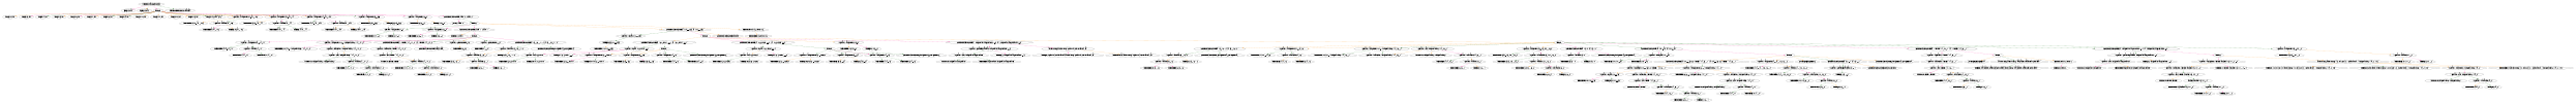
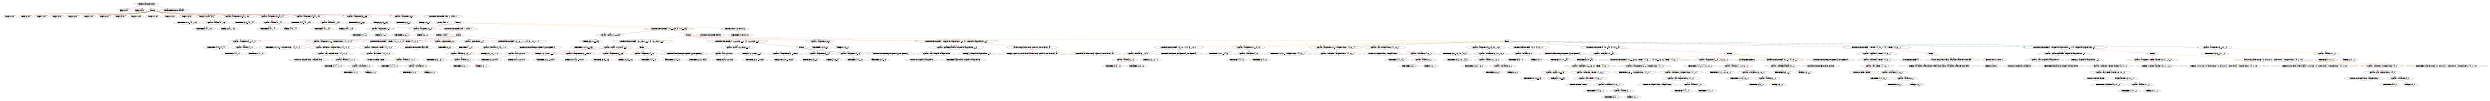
  digraph {
    edge [color=darkgreen]
    n1 [label="(METHOD,udhcp_get_option)"]
    n2 [label="(PARAM,int a1)"]
    n3 [label="(PARAM,int a2)"]
    n4 [label="(BLOCK,,)"]
    n5 [label="(METHOD_RETURN,int __fastcall)"]
    n6 [label="(LOCAL,v2: int)"]
    n7 [label="(LOCAL,v3: int)"]
    n8 [label="(LOCAL,v4: int)"]
    n9 [label="(LOCAL,v5: int)"]
    n10 [label="(LOCAL,v6: int)"]
    n11 [label="(LOCAL,v7: int)"]
    n12 [label="(LOCAL,v8: int)"]
    n13 [label="(LOCAL,v9: int)"]
    n14 [label="(LOCAL,v10: int)"]
    n15 [label="(LOCAL,v11: int)"]
    n16 [label="(LOCAL,v12: int)"]
    n17 [label="(LOCAL,v13: int)"]
    n18 [label="(LOCAL,v15: char [ 546 ])"]
    n19 [label="(<operator>.assignment,v2 = a1 + 108)"]
    n20 [label="(<operator>.assignment,v3 = a1 + 44)"]
    n21 [label="(<operator>.assignment,v4 = a1 + 240)"]
    n22 [label="(<operator>.assignment,v5 = 388)"]
    n23 [label="(<operator>.assignment,v6 = 0)"]
    n24 [label="(CONTROL_STRUCTURE,while ( 2 ),while ( 2 ))"]
    n25 [label="(IDENTIFIER,v2,v2 = a1 + 108)"]
    n26 [label="(<operator>.addition,a1 + 108)"]
    n27 [label="(IDENTIFIER,v3,v3 = a1 + 44)"]
    n28 [label="(<operator>.addition,a1 + 44)"]
    n29 [label="(IDENTIFIER,v4,v4 = a1 + 240)"]
    n30 [label="(<operator>.addition,a1 + 240)"]
    n31 [label="(IDENTIFIER,v5,v5 = 388)"]
    n32 [label="(LITERAL,388,v5 = 388)"]
    n33 [label="(IDENTIFIER,v6,v6 = 0)"]
    n34 [label="(LITERAL,0,v6 = 0)"]
    n35 [label="(JUMP,2,while ( 2 ))"]
    n36 [label="(BLOCK,,)"]
    n37 [label="(IDENTIFIER,a1,a1 + 108)"]
    n38 [label="(LITERAL,108,a1 + 108)"]
    n39 [label="(IDENTIFIER,a1,a1 + 44)"]
    n40 [label="(LITERAL,44,a1 + 44)"]
    n41 [label="(IDENTIFIER,a1,a1 + 240)"]
    n42 [label="(LITERAL,240,a1 + 240)"]
    n43 [label="(<operator>.assignment,v7 = 2)"]
    n44 [label="(<operator>.assignment,v8 = 0)"]
    n45 [label="(CONTROL_STRUCTURE,while ( 1 ),while ( 1 ))"]
    n46 [label="(CONTROL_STRUCTURE,if ( v10 == 255 ),if ( v10 == 255 ))"]
    n47 [label="(RETURN,return v13;,return v13;)"]
    n48 [label="(IDENTIFIER,v7,v7 = 2)"]
    n49 [label="(LITERAL,2,v7 = 2)"]
    n50 [label="(IDENTIFIER,v8,v8 = 0)"]
    n51 [label="(LITERAL,0,v8 = 0)"]
    n52 [label="(LITERAL,1,while ( 1 ))"]
    n53 [label="(BLOCK,,)"]
    n54 [label="(<operator>.equals,v10 == 255)"]
    n55 [label="(BLOCK,,)"]
    n56 [label="(CONTROL_STRUCTURE,else,else)"]
    n57 [label="(IDENTIFIER,v13,return v13;)"]
    n58 [label="(<operator>.assignment,v9 = v4 + v7)"]
    n59 [label="(<operator>.assignment,v10 = *(unsigned __int8 *)(v4 + v7 - 2))"]
    n60 [label="(CONTROL_STRUCTURE,if ( *(_BYTE *)(v4 + v7 - 2) ),if ( *(_BYTE *)(v4 + v7 - 2) ))"]
    n61 [label="(<operator>.preDecrement,--v8)"]
    n62 [label="(<operator>.preIncrement,++v7)"]
    n63 [label="(CONTROL_STRUCTURE,if ( v5 + v8 + 1 < 2 ),if ( v5 + v8 + 1 < 2 ))"]
    n64 [label="(IDENTIFIER,v9,v9 = v4 + v7)"]
    n65 [label="(<operator>.addition,v4 + v7)"]
    n66 [label="(IDENTIFIER,v10,v40 = *(unsigned __int8 *)(v4 + v7 - 2))"]
    n67 [label="(<operator>.indirection,*(unsigned __int8 *)(v4 + v7 - 2))"]
    n68 [label="(<operator>.indirection,*(_BYTE *)(v4 + v7 - 2))"]
    n69 [label="(CONTROL_STRUCTURE,break;,break;)"]
    n70 [label="(IDENTIFIER,v8,--v8)"]
    n71 [label="(IDENTIFIER,v7,++v7)"]
    n72 [label="(<operator>.lessThan,v5 + v8 + 1 < 2)"]
    n73 [label="(CONTROL_STRUCTURE,goto LABEL_19;,goto LABEL_19;)"]
    n74 [label="(IDENTIFIER,v4,v4 + v7)"]
    n75 [label="(IDENTIFIER,v7,v4 + v7)"]
    n76 [label="(<operator>.cast,(unsigned __int8 *)(v4 + v7 - 2))"]
    n77 [label="(UNKNOWN,unsigned __int8 *,unsigned __int8 *)"]
    n78 [label="(<operator>.addition,v4 + v7 - 2)"]
    n79 [label="(IDENTIFIER,v4,v4 + v7 - 2)"]
    n80 [label="(<operator>.subtraction,v7 - 2)"]
    n81 [label="(IDENTIFIER,v7,v7 - 2)"]
    n82 [label="(LITERAL,2,v7 - 2)"]
    n83 [label="(<operator>.cast,(_BYTE *)(v4 + v7 - 2))"]
    n84 [label="(UNKNOWN,_BYTE *,_BYTE *)"]
    n85 [label="(<operator>.addition,v4 + v7 - 2)"]
    n86 [label="(IDENTIFIER,v4,v4 + v7 - 2)"]
    n87 [label="(<operator>.subtraction,v7 - 2)"]
    n88 [label="(IDENTIFIER,v7,v7 - 2)"]
    n89 [label="(LITERAL,2,v7 - 2)"]
    n90 [label="(<operator>.addition,v5 + v8 + 1)"]
    n91 [label="(LITERAL,2,v5 + v8 + 1 < 2)"]
    n92 [label="(IDENTIFIER,v5,v5 + v8 + 1)"]
    n93 [label="(<operator>.addition,v8 + 1)"]
    n94 [label="(IDENTIFIER,v8,v8 + 1)"]
    n95 [label="(LITERAL,1,v8 + 1)"]
    n96 [label="(LITERAL,255,v10 == 255)"]
    n97 [label="(CONTROL_STRUCTURE,if ( (v6 & 0x101) == 1 ),if ( (v6 & 0x101) == 1 ))"]
    n98 [label="(CONTROL_STRUCTURE,if ( (v6 & 0x202) == 2 ),if ( (v6 & 0x202) == 2 ))"]
    n99 [label="(<operator>.assignment,v13 = 0)"]
    n100 [label="(CONTROL_STRUCTURE,if ( (unsigned int)dhcp_verbose >= 3 ),if ( (unsigned int)dhcp_verbose >= 3 ))"]
    n101 [label="(BLOCK,,)"]
    n102 [label="(IDENTIFIER,v10,v10 == 255)"]
    n103 [label="(<operator>.equals,(v6 & 0x101) == 1)"]
    n104 [label="(BLOCK,,)"]
    n105 [label="(<operator>.equals,(v6 & 0x202) == 2)"]
    n106 [label="(BLOCK,,)"]
    n107 [label="(IDENTIFIER,v13,v13 = 0)"]
    n108 [label="(LITERAL,0,v13 = 0)"]
    n109 [label="(<operator>.greaterEqualsThan,(unsigned int)dhcp_verbose >= 3)"]
    n110 [label="(bb_error_msg,bb_error_msg(\"option 0x%02x not found\", a2))"]
    n111 [label="(<operator>.and,v6 & 0x101)"]
    n112 [label="(LITERAL,1,(v6 & 0x101) == 1)"]
    n113 [label="(<operators>.assignmentOr,v6 |= 0x101u)"]
    n114 [label="(<operator>.assignment,v5 = 128)"]
    n115 [label="(<operator>.assignment,v4 = v2)"]
    n116 [label="(CONTROL_STRUCTURE,goto LABEL_18;,goto LABEL_18;)"]
    n117 [label="(IDENTIFIER,v6,v6 & 0x101)"]
    n118 [label="(LITERAL,0x101,v6 & 0x101)"]
    n119 [label="(IDENTIFIER,v6,v6 |= 0x101u)"]
    n120 [label="(LITERAL,0x101u,v6 |= 0x101u)"]
    n121 [label="(IDENTIFIER,v5,v5 = 138)"]
    n122 [label="(LITERAL,128,v5 = 128)"]
    n123 [label="(IDENTIFIER,v4,v4 = v2)"]
    n124 [label="(IDENTIFIER,v2,v4 = v2)"]
    n125 [label="(<operator>.and,v6 & 0x202)"]
    n126 [label="(LITERAL,2,(v6 & 0x202) == 2)"]
    n127 [label="(<operators>.assignmentOr,v6 |= 0x202u)"]
    n128 [label="(<operator>.assignment,v5 = 64)"]
    n129 [label="(<operator>.assignment,v4 = v3)"]
    n130 [label="(CONTROL_STRUCTURE,goto LABEL_18;,goto LABEL_18;)"]
    n131 [label="(IDENTIFIER,v6,v6 & 0x202)"]
    n132 [label="(LITERAL,0x202,v6 & 0x202)"]
    n133 [label="(IDENTIFIER,v6,v6 |= 0x202u)"]
    n134 [label="(LITERAL,0x202u,v6 |= 0x202u)"]
    n135 [label="(IDENTIFIER,v5,v5 = 64)"]
    n136 [label="(LITERAL,64,v5 = 64)"]
    n137 [label="(IDENTIFIER,v4,v4 = v3)"]
    n138 [label="(IDENTIFIER,v3,v4 = v3)"]
    n139 [label="(<operator>.cast,(unsigned int)dhcp_verbose)"]
    n140 [label="(LITERAL,3,(unsigned int)dhcp_verbose >= 3)"]
    n141 [label="(LITERAL,\"option 0x%02x not found\",bb_error_msg(\"option 0x%02x not found\", a2))"]
    n142 [label="(IDENTIFIER,a2,bb_error_msg(\"option 0x%02x not found\", a2))"]
    n143 [label="(UNKNOWN,unsigned int,unsigned int)"]
    n144 [label="(IDENTIFIER,dhcp_verbose,(unsigned int)dhcp_verbose)"]
    n145 [label="(CONTROL_STRUCTURE,if ( v5 + v8 < 2 ),if ( v5 + v8 < 2 ))"]
    n146 [label="(<operator>.assignment,v11 = v4 - v8)"]
    n147 [label="(<operator>.assignment,v12 = *(unsigned __int8 *)(v4 - v8 + 1))"]
    n148 [label="(<operator>.assignment,v5 = v5 - v12 + v8 - 2)"]
    n149 [label="(CONTROL_STRUCTURE,if ( v5 < 0 ),if ( v5 < 0 ))"]
    n150 [label="(CONTROL_STRUCTURE,if ( v10 != a2 ),if ( v10 != a2 ))"]
    n151 [label="(CONTROL_STRUCTURE,if ( !*(_BYTE *)(v4 - v8 + 1) ),if ( !*(_BYTE *)(v4 - v8 + 1) ))"]
    n152 [label="(CONTROL_STRUCTURE,if ( (unsigned int)dhcp_verbose >= 2 ),if ( (unsigned int)dhcp_verbose >= 2 ))"]
    n153 [label="(<operator>.assignment,v13 = v11 + 2)"]
    n154 [label="(<operator>.lessThan,v5 + v8 < 2)"]
    n155 [label="(CONTROL_STRUCTURE,goto LABEL_19;,goto LABEL_19;)"]
    n156 [label="(IDENTIFIER,v11,v11 = v4 - v8)"]
    n157 [label="(<operator>.subtraction,v4 - v8)"]
    n158 [label="(IDENTIFIER,v12,v12 = *(unsigned __int8 *)(v4 - v8 + 1))"]
    n159 [label="(<operator>.indirection,*(unsigned __int8 *)(v4 - v8 + 1))"]
    n160 [label="(IDENTIFIER,v5,v5 = v5 - v12 + v8 - 2)"]
    n161 [label="(<operator>.subtraction,v5 - v12 + v8 - 2)"]
    n162 [label="(<operator>.lessThan,v5 < 0)"]
    n163 [label="(CONTROL_STRUCTURE,goto LABEL_19;,goto LABEL_19;)"]
    n164 [label="(<operator>.notEquals,v10 != a2)"]
    n165 [label="(BLOCK,,)"]
    n166 [label="(<operator>.logicalNot,!*(_BYTE *)(v4 - v8 + 1))"]
    n167 [label="(BLOCK,,)"]
    n168 [label="(<operator>.greaterEqualsThan,(unsigned int)dhcp_verbose >= 2)"]
    n169 [label="(BLOCK,,)"]
    n170 [label="(IDENTIFIER,v13,v13 = v11 + 2)"]
    n171 [label="(<operator>.addition,v11 + 2)"]
    n172 [label="(<operator>.addition,v5 + v8)"]
    n173 [label="(LITERAL,2,v5 + v8 < 2)"]
    n174 [label="(IDENTIFIER,v5,v5 + v8)"]
    n175 [label="(IDENTIFIER,v8,v5 + v8)"]
    n176 [label="(IDENTIFIER,v4,v4 - v8)"]
    n177 [label="(IDENTIFIER,v8,v4 - v8)"]
    n178 [label="(<operator>.cast,(unsigned __int8 *)(v4 - v8 + 1))"]
    n179 [label="(UNKNOWN,unsigned __int8 *,unsigned __int8 *)"]
    n180 [label="(<operator>.subtraction,v4 - v8 + 1)"]
    n181 [label="(IDENTIFIER,v4,v4 - v8 + 1)"]
    n182 [label="(<operator>.addition,v8 + 1)"]
    n183 [label="(IDENTIFIER,v8,v8 + 1)"]
    n184 [label="(LITERAL,1,v8 + 1)"]
    n185 [label="(IDENTIFIER,v5,v5 - v12 + v8 - 2)"]
    n186 [label="(<operator>.addition,v12 + v8 - 2)"]
    n187 [label="(IDENTIFIER,v12,v12 + v8 - 2)"]
    n188 [label="(<operator>.subtraction,v8 - 2)"]
    n189 [label="(IDENTIFIER,v8,v8 - 2)"]
    n190 [label="(LITERAL,2,v8 - 2)"]
    n191 [label="(IDENTIFIER,v5,v5 < 0)"]
    n192 [label="(LITERAL,0,v5 < 0)"]
    n193 [label="(IDENTIFIER,v10,v10 != a2)"]
    n194 [label="(IDENTIFIER,a2,v10 != a2)"]
    n195 [label="(CONTROL_STRUCTURE,if ( v10 == 52 && *(_BYTE *)(v4 - v8 + 1) ),if ( v10 == 52 && *(_BYTE *)(v4 - v8 + 1) ))"]
    n196 [label="(<operator>.assignment,v4 = v4 + v12 - v8 + 2)"]
    n197 [label="(JUMP_TARGET,LABEL_18)"]
    n198 [label="(CONTROL_STRUCTURE,if ( v5 >= 1 ),if ( v5 >= 1 ))"]
    n199 [label="(CONTROL_STRUCTURE,goto LABEL_19;,goto LABEL_19;)"]
    n200 [label="(<operator>.logicalAnd,v10 == 52 && *(_BYTE *)(v4 - v8 + 1))"]
    n201 [label="(<operators>.assignmentOr,v6 |= *(unsigned __int8 *)(v4 + v7))"]
    n202 [label="(IDENTIFIER,v4,v4 = v4 + v12 - v8 + 2)"]
    n203 [label="(<operator>.addition,v4 + v12 - v8 + 2)"]
    n204 [label="(<operator>.greaterEqualsThan,v5 >= 1)"]
    n205 [label="(CONTROL_STRUCTURE,continue;,continue;)"]
    n206 [label="(<operator>.equals,v10 == 52)"]
    n207 [label="(<operator>.indirection,*(_BYTE *)(v4 - v8 + 1))"]
    n208 [label="(IDENTIFIER,v6,v6 |= *(unsigned __int8 *)(v4 + v7))"]
    n209 [label="(<operator>.indirection,*(unsigned __int8 *)(v4 + v7))"]
    n210 [label="(IDENTIFIER,v10,v10 == 52)"]
    n211 [label="(LITERAL,52,v10 == 52)"]
    n212 [label="(<operator>.cast,(_BYTE *)(v4 - v8 + 1))"]
    n213 [label="(UNKNOWN,_BYTE *,_BYTE *)"]
    n214 [label="(<operator>.subtraction,v4 - v8 + 1)"]
    n215 [label="(IDENTIFIER,v4,v4 - v8 + 1)"]
    n216 [label="(<operator>.addition,v8 + 1)"]
    n217 [label="(IDENTIFIER,v8,v8 + 1)"]
    n218 [label="(LITERAL,1,v8 + 1)"]
    n219 [label="(<operator>.cast,(unsigned __int8 *)(v4 + v7))"]
    n220 [label="(UNKNOWN,unsigned __int8 *,unsigned __int8 *)"]
    n221 [label="(<operator>.addition,v4 + v7)"]
    n222 [label="(IDENTIFIER,v4,v4 + v7)"]
    n223 [label="(IDENTIFIER,v7,v4 + v7)"]
    n224 [label="(IDENTIFIER,v4,v4 + v12 - v8 + 2)"]
    n225 [label="(<operator>.subtraction,v12 - v8 + 2)"]
    n226 [label="(IDENTIFIER,v12,v12 - v8 + 2)"]
    n227 [label="(<operator>.addition,v8 + 2)"]
    n228 [label="(IDENTIFIER,v8,v8 + 2)"]
    n229 [label="(LITERAL,2,v8 + 2)"]
+   n230 [label="(IDENTIFIER,v5,v5 >= 1)"]
    n231 [label="(LITERAL,1,v5 >= 1)"]
    n232 [label="(<operator>.indirection,*(_BYTE *)(v4 - v8 + 1))"]
    n233 [label="(JUMP_TARGET,LABEL_19)"]
    n234 [label="(bb_error_msg,bb_error_msg(\"bad packet, malformed option field\"))"]
    n235 [label="(RETURN,return 0;,return 0;)"]
    n236 [label="(<operator>.cast,(_BYTE *)(v4 - v8 + 1))"]
    n237 [label="(UNKNOWN,_BYTE *,_BYTE *)"]
    n238 [label="(<operator>.subtraction,v4 - v8 + 1)"]
    n239 [label="(IDENTIFIER,v4,v4 - v8 + 1)"]
    n240 [label="(<operator>.addition,v8 + 1)"]
    n241 [label="(IDENTIFIER,v8,v8 + 1)"]
    n242 [label="(LITERAL,1,v8 + 1)"]
    n243 [label="(LITERAL,\"bad packet, malformed option field\",bb_error_msg(\"bad packet, malformed option field\"))"]
    n244 [label="(LITERAL,0,return 0;)"]
    n245 [label="(<operator>.cast,(unsigned int)dhcp_verbose)"]
    n246 [label="(LITERAL,2,(unsigned int)dhcp_verbose >= 2)"]
    n247 [label="(<operator>.assignment,*(_BYTE *)bin2hex(v15, v11 + 2) = 0)"]
    n248 [label="(bb_error_msg,bb_error_msg(\"%s: 0x%02x %s\", \"option found\", *(unsigned __int8 *)(v9 - 2), v15))"]
    n249 [label="(UNKNOWN,unsigned int,unsigned int)"]
    n250 [label="(IDENTIFIER,dhcp_verbose,(unsigned int)dhcp_verbose)"]
    n251 [label="(<operator>.indirection,*(_BYTE *)bin2hex(v15, v11 + 2))"]
    n252 [label="(LITERAL,0,*(_BYTE *)bin2hex(v15, v11 + 2) = 0)"]
    n253 [label="(LITERAL,\"%s: 0x%02x %s\",bb_error_msg(\"%s: 0x%02x %s\", \"option found\", *(unsigned __int8 *)(v9 - 2), v15))"]
    n254 [label="(LITERAL,\"option found\",bb_error_msg(\"%s: 0x%02x %s\", \"option found\", *(unsigned __int8 *)(v9 - 2), v15))"]
    n255 [label="(<operator>.indirection,*(unsigned __int8 *)(v9 - 2))"]
    n256 [label="(IDENTIFIER,v15,bb_error_msg(\"%s: 0x%02x %s\", \"option found\", *(unsigned __int8 *)(v9 - 2), v15))"]
    n257 [label="(<operator>.cast,(_BYTE *)bin2hex(v15, v11 + 2))"]
    n258 [label="(UNKNOWN,_BYTE *,_BYTE *)"]
    n259 [label="(bin2hex,bin2hex(v15, v11 + 2))"]
    n260 [label="(IDENTIFIER,v15,bin2hex(v15, v11 + 2))"]
    n261 [label="(<operator>.addition,v11 + 2)"]
    n262 [label="(IDENTIFIER,v11,v11 + 2)"]
    n263 [label="(LITERAL,2,v11 + 2)"]
    n264 [label="(<operator>.cast,(unsigned __int8 *)(v9 - 2))"]
    n265 [label="(UNKNOWN,unsigned __int8 *,unsigned __int8 *)"]
    n266 [label="(<operator>.subtraction,v9 - 2)"]
    n267 [label="(IDENTIFIER,v9,v9 - 2)"]
    n268 [label="(LITERAL,2,v9 - 2)"]
    n269 [label="(IDENTIFIER,v11,v11 + 2)"]
    n270 [label="(LITERAL,2,v11 + 2)"]
    n1 -> n2 [color=deeppink]
    n1 -> n3 [color=darkorange]
    n1 -> n4 [color=deeppink]
    n1 -> n5
    n4 -> n6 [color=darkorange]
    n4 -> n7 [color=deeppink]
    n4 -> n8
    n4 -> n9 [color=darkorange]
    n4 -> n10 [color=deeppink]
    n4 -> n11 [color=darkorange]
    n4 -> n12
    n4 -> n13
    n4 -> n14 [color=darkorange]
    n4 -> n15 [color=darkorange]
    n4 -> n16 [color=darkorange]
    n4 -> n17 [color=darkorange]
    n4 -> n18
    n4 -> n19 [color=darkorange]
    n4 -> n20 [color=darkorange]
    n4 -> n21 [color=darkorange]
    n4 -> n22
    n4 -> n23 [color=deeppink]
    n4 -> n24 [color=deeppink]
    n19 -> n25 [color=darkorange]
    n19 -> n26
    n20 -> n27 [color=darkorange]
    n20 -> n28 [color=deeppink]
    n21 -> n29
    n21 -> n30 [color=deeppink]
    n22 -> n31 [color=darkorange]
    n22 -> n32 [color=darkorange]
    n23 -> n33 [color=darkorange]
    n23 -> n34 [color=darkorange]
    n24 -> n35 [color=deeppink]
    n24 -> n36
    n26 -> n37 [color=deeppink]
    n26 -> n38 [color=darkorange]
    n28 -> n39
    n28 -> n40
    n30 -> n41 [color=darkorange]
    n30 -> n42 [color=darkorange]
    n36 -> n43
    n36 -> n44 [color=deeppink]
    n36 -> n45 [color=deeppink]
    n36 -> n46 [color=darkorange]
    n36 -> n47 [color=darkorange]
    n43 -> n48
    n43 -> n49
    n44 -> n50 [color=deeppink]
    n44 -> n51
    n45 -> n52 [color=darkorange]
    n45 -> n53 [color=deeppink]
    n46 -> n54
    n46 -> n55 [color=deeppink]
    n46 -> n56 [color=darkorange]
    n47 -> n57 [color=darkorange]
    n53 -> n58 [color=deeppink]
    n53 -> n59 [color=deeppink]
    n53 -> n60
    n53 -> n61 [color=darkorange]
    n53 -> n62
    n53 -> n63 [color=deeppink]
    n54 -> n96
    n55 -> n97 [color=darkorange]
    n55 -> n98 [color=deeppink]
    n55 -> n99 [color=darkorange]
    n55 -> n100 [color=deeppink]
    n56 -> n101 [color=darkorange]
    n58 -> n64
    n58 -> n65
    n59 -> n66 [color=deeppink]
    n59 -> n67 [color=darkorange]
    n60 -> n68 [color=deeppink]
    n60 -> n69 [color=deeppink]
    n61 -> n70 [color=darkorange]
    n62 -> n71
    n63 -> n72
    n63 -> n73
    n65 -> n74 [color=deeppink]
    n65 -> n75
    n67 -> n76 [color=darkorange]
    n68 -> n83
    n72 -> n90 [color=darkorange]
    n72 -> n91 [color=darkorange]
    n76 -> n77
    n76 -> n78
    n78 -> n79
    n78 -> n80
    n80 -> n81
    n80 -> n82
    n83 -> n84 [color=deeppink]
    n83 -> n85 [color=darkorange]
    n85 -> n86
    n85 -> n87
    n87 -> n88 [color=darkorange]
    n87 -> n89 [color=darkorange]
    n90 -> n92 [color=darkorange]
    n90 -> n93
    n93 -> n94 [color=darkorange]
    n93 -> n95 [color=deeppink]
    n96 -> n102 [color=darkorange]
    n97 -> n103
    n97 -> n104
    n98 -> n105
    n98 -> n106
    n99 -> n107 [color=darkorange]
    n99 -> n108 [color=deeppink]
    n100 -> n109 [color=deeppink]
    n100 -> n110 [color=deeppink]
    n101 -> n145 [color=darkorange]
    n101 -> n146 [color=darkorange]
    n101 -> n147
    n101 -> n148 [color=darkorange]
    n101 -> n149 [color=deeppink]
    n101 -> n150
    n101 -> n151 [color=deeppink]
    n101 -> n152
    n101 -> n153
    n103 -> n111 [color=deeppink]
    n103 -> n112 [color=deeppink]
    n104 -> n113 [color=darkorange]
    n104 -> n114 [color=darkorange]
    n104 -> n115
    n104 -> n116
    n105 -> n125 [color=darkorange]
    n105 -> n126 [color=deeppink]
    n106 -> n127
    n106 -> n128
    n106 -> n129 [color=deeppink]
    n106 -> n130
    n109 -> n139
    n109 -> n140 [color=deeppink]
    n110 -> n141 [color=deeppink]
    n110 -> n142 [color=darkorange]
    n111 -> n117
    n111 -> n118
    n113 -> n119 [color=deeppink]
    n113 -> n120
    n114 -> n121 [color=darkorange]
    n114 -> n122 [color=deeppink]
    n115 -> n123
    n115 -> n124
    n125 -> n131
    n125 -> n132
    n127 -> n133 [color=darkorange]
    n127 -> n134 [color=darkorange]
    n128 -> n135 [color=darkorange]
    n128 -> n136 [color=darkorange]
    n129 -> n137
    n129 -> n138
    n139 -> n143
    n139 -> n144
    n145 -> n154
    n145 -> n155
    n146 -> n156
    n146 -> n157
    n147 -> n158
    n147 -> n159
    n148 -> n160
    n148 -> n161 [color=deeppink]
    n149 -> n162 [color=deeppink]
    n149 -> n163 [color=deeppink]
    n150 -> n164 [color=deeppink]
    n150 -> n165 [color=deeppink]
    n151 -> n166 [color=deeppink]
    n151 -> n167 [color=deeppink]
    n152 -> n168
    n152 -> n169 [color=deeppink]
    n153 -> n170 [color=darkorange]
    n153 -> n171 [color=darkorange]
    n154 -> n172 [color=darkorange]
    n154 -> n173 [color=darkorange]
    n157 -> n176 [color=darkorange]
    n157 -> n177 [color=darkorange]
    n161 -> n185
    n161 -> n186 [color=darkorange]
    n162 -> n191
    n162 -> n192
    n164 -> n193
    n164 -> n194 [color=deeppink]
    n165 -> n195 [color=darkorange]
    n165 -> n196 [color=darkorange]
    n165 -> n197 [color=darkorange]
    n165 -> n198
    n165 -> n199 [color=darkorange]
    n166 -> n232
    n167 -> n233 [color=darkorange]
    n167 -> n234
    n167 -> n235 [color=darkorange]
    n168 -> n245
    n168 -> n246 [color=darkorange]
    n169 -> n247 [color=deeppink]
    n169 -> n248 [color=darkorange]
    n171 -> n269 [color=darkorange]
    n171 -> n270 [color=deeppink]
    n172 -> n174 [color=deeppink]
    n172 -> n175 [color=deeppink]
    n178 -> n159 [color=darkorange]
    n178 -> n179 [color=darkorange]
    n178 -> n180 [color=deeppink]
    n180 -> n181
    n180 -> n182 [color=darkorange]
    n182 -> n183 [color=deeppink]
    n182 -> n184 [color=darkorange]
    n186 -> n187 [color=darkorange]
    n186 -> n188 [color=deeppink]
    n188 -> n189 [color=darkorange]
    n188 -> n190 [color=darkorange]
    n195 -> n200 [color=darkorange]
    n195 -> n201
    n196 -> n202 [color=deeppink]
    n196 -> n203 [color=darkorange]
    n198 -> n204
    n198 -> n205 [color=darkorange]
    n200 -> n206 [color=darkorange]
    n200 -> n207 [color=darkorange]
    n201 -> n208 [color=deeppink]
    n201 -> n209 [color=darkorange]
    n203 -> n224
    n203 -> n225 [color=deeppink]
+   n204 -> n230 [color=darkorange]
    n204 -> n231
    n206 -> n210 [color=deeppink]
    n206 -> n211
    n207 -> n212 [color=deeppink]
    n209 -> n219
    n212 -> n213 [color=deeppink]
    n212 -> n214
    n214 -> n215 [color=darkorange]
    n214 -> n216
    n216 -> n217
    n216 -> n218
    n219 -> n220
    n219 -> n221
    n221 -> n222
    n221 -> n223 [color=darkorange]
    n225 -> n226
    n225 -> n227 [color=deeppink]
    n227 -> n228
    n227 -> n229 [color=darkorange]
    n232 -> n236 [color=deeppink]
    n234 -> n243
    n235 -> n244 [color=deeppink]
    n236 -> n237 [color=deeppink]
    n236 -> n238 [color=darkorange]
    n238 -> n239 [color=darkorange]
    n238 -> n240
    n240 -> n241 [color=darkorange]
    n240 -> n242
    n245 -> n249 [color=deeppink]
    n245 -> n250 [color=darkorange]
    n247 -> n251 [color=darkorange]
    n247 -> n252 [color=deeppink]
    n248 -> n253 [color=darkorange]
    n248 -> n254
    n248 -> n255 [color=darkorange]
    n248 -> n256 [color=darkorange]
    n251 -> n257
    n255 -> n264 [color=deeppink]
    n257 -> n258 [color=darkorange]
    n257 -> n259
    n259 -> n260
    n259 -> n261
    n261 -> n262 [color=darkorange]
    n261 -> n263 [color=deeppink]
    n264 -> n265
    n264 -> n266
    n266 -> n267 [color=darkorange]
    n266 -> n268
  }
